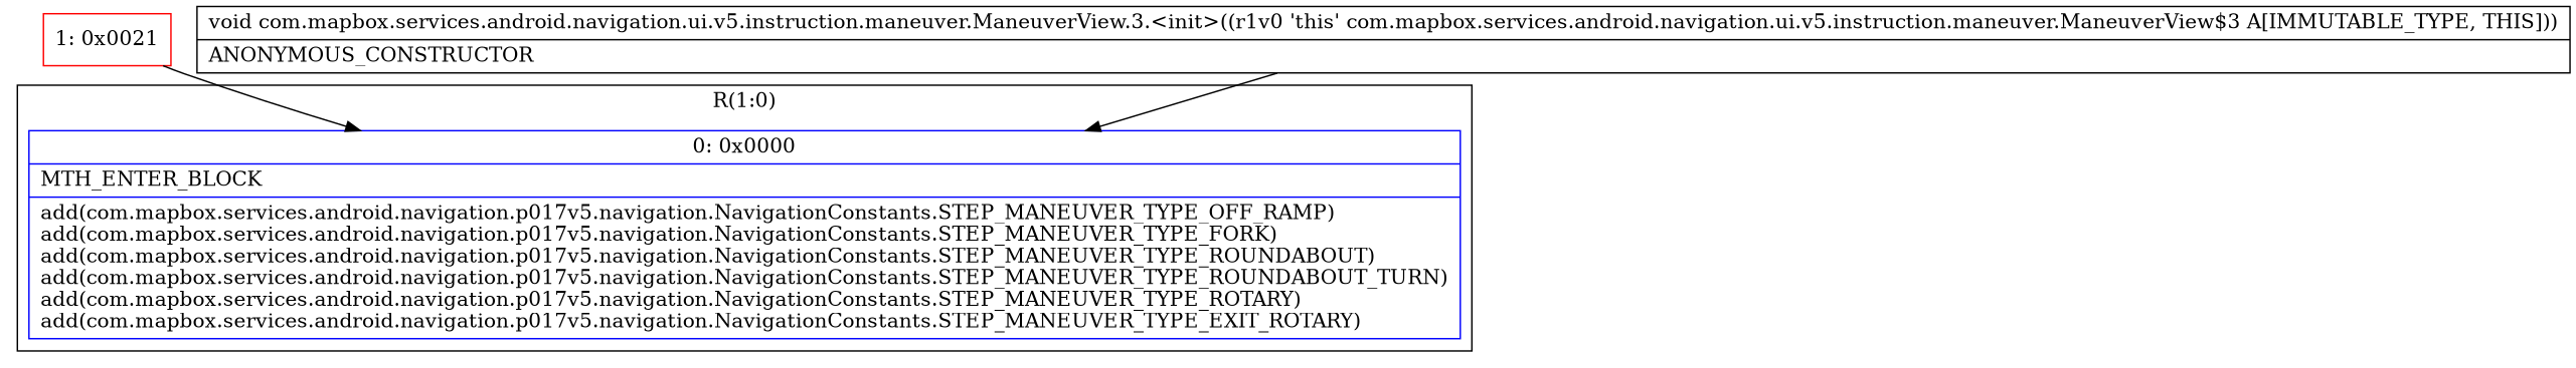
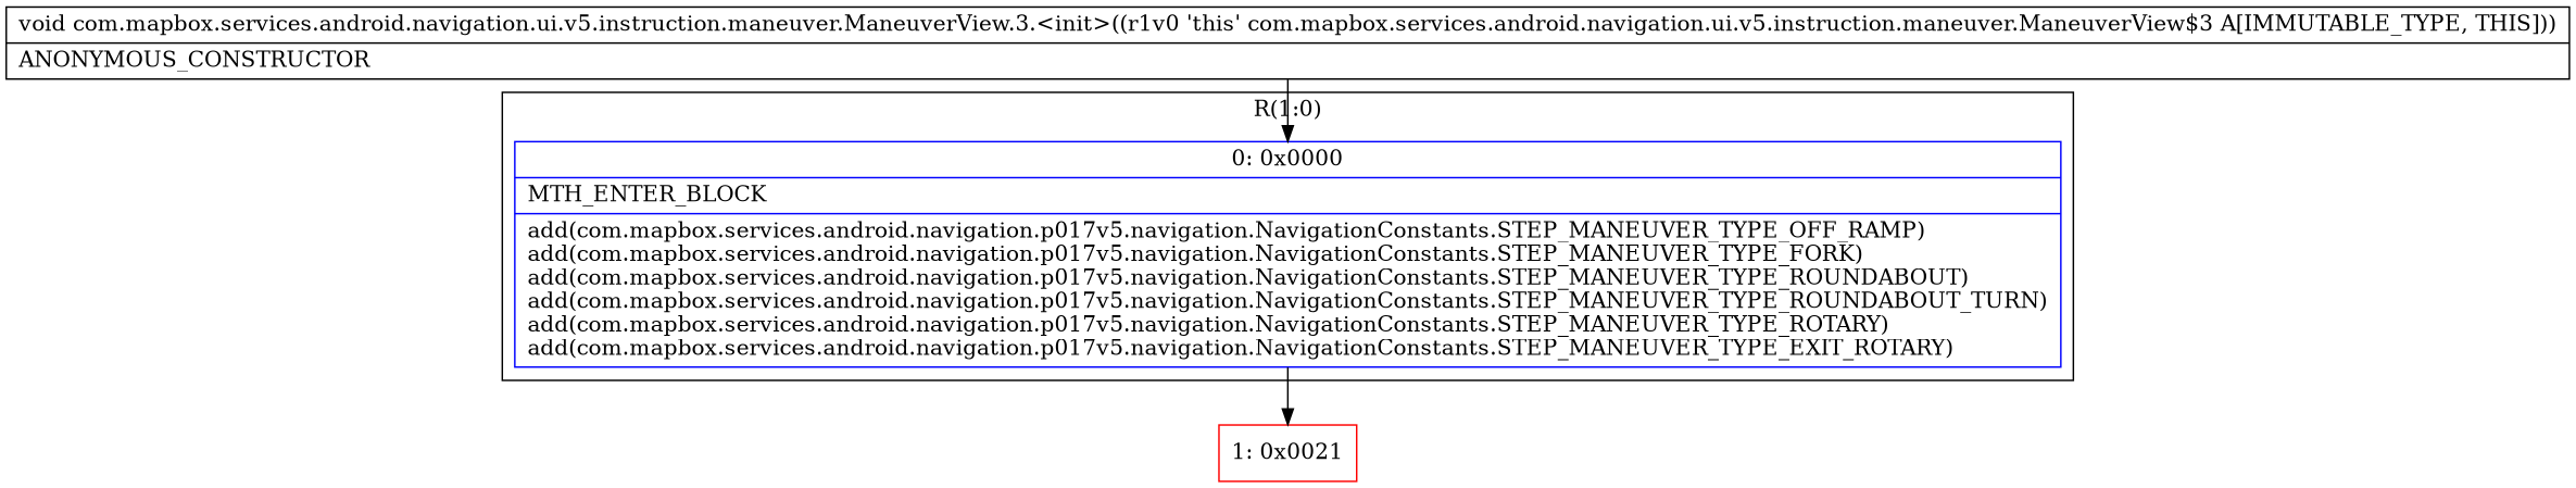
  digraph {
    node [shape=record]
    n1 [color=blue label="{0\:\ 0x0000|MTH_ENTER_BLOCK\l|add(com.mapbox.services.android.navigation.p017v5.navigation.NavigationConstants.STEP_MANEUVER_TYPE_OFF_RAMP)\ladd(com.mapbox.services.android.navigation.p017v5.navigation.NavigationConstants.STEP_MANEUVER_TYPE_FORK)\ladd(com.mapbox.services.android.navigation.p017v5.navigation.NavigationConstants.STEP_MANEUVER_TYPE_ROUNDABOUT)\ladd(com.mapbox.services.android.navigation.p017v5.navigation.NavigationConstants.STEP_MANEUVER_TYPE_ROUNDABOUT_TURN)\ladd(com.mapbox.services.android.navigation.p017v5.navigation.NavigationConstants.STEP_MANEUVER_TYPE_ROTARY)\ladd(com.mapbox.services.android.navigation.p017v5.navigation.NavigationConstants.STEP_MANEUVER_TYPE_EXIT_ROTARY)\l}"]
    n2 [color=red label="{1\:\ 0x0021}"]
    n3 [label="{void com.mapbox.services.android.navigation.ui.v5.instruction.maneuver.ManeuverView.3.\<init\>((r1v0 'this' com.mapbox.services.android.navigation.ui.v5.instruction.maneuver.ManeuverView$3 A[IMMUTABLE_TYPE, THIS]))  | ANONYMOUS_CONSTRUCTOR\l}"]
    subgraph cluster_1 {
      label="R(1:0)"
      n1
    }
-   n2 -> n1
+   n1 -> n2
    n3 -> n1
  }
